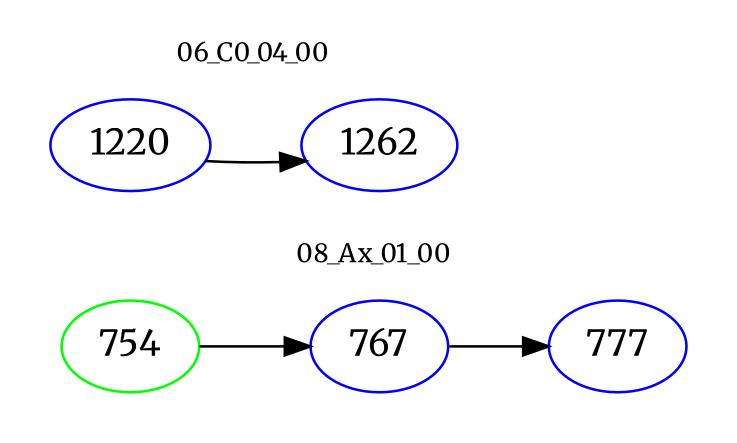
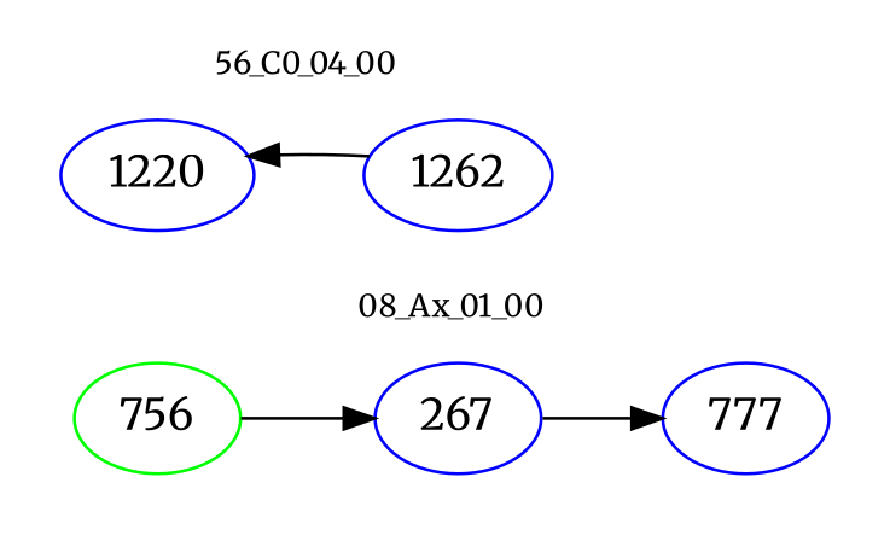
  digraph {
    fontname=Merriweather
    rankdir=LR
    node [color=blue fontname=Merriweather]
    edge [color=black fontname=Merriweather]
-   n1 [color=green label=754]
-   n2 [label=767]
+   n1 [color=green label=756]
+   n2 [label=267]
    n3 [label=777]
    n4 [label=1220]
    n5 [label=1262]
    subgraph cluster_1 {
      color=white
      fontsize=10
      label="08_Ax_01_00"
      n1
      n2
      n3
    }
    subgraph cluster_2 {
      color=white
      fontsize=10
-     label="06_C0_04_00"
+     label="56_C0_04_00"
      n4
      n5
    }
    n1 -> n2
    n2 -> n3
-   n4 -> n5
+   n5 -> n4
  }
